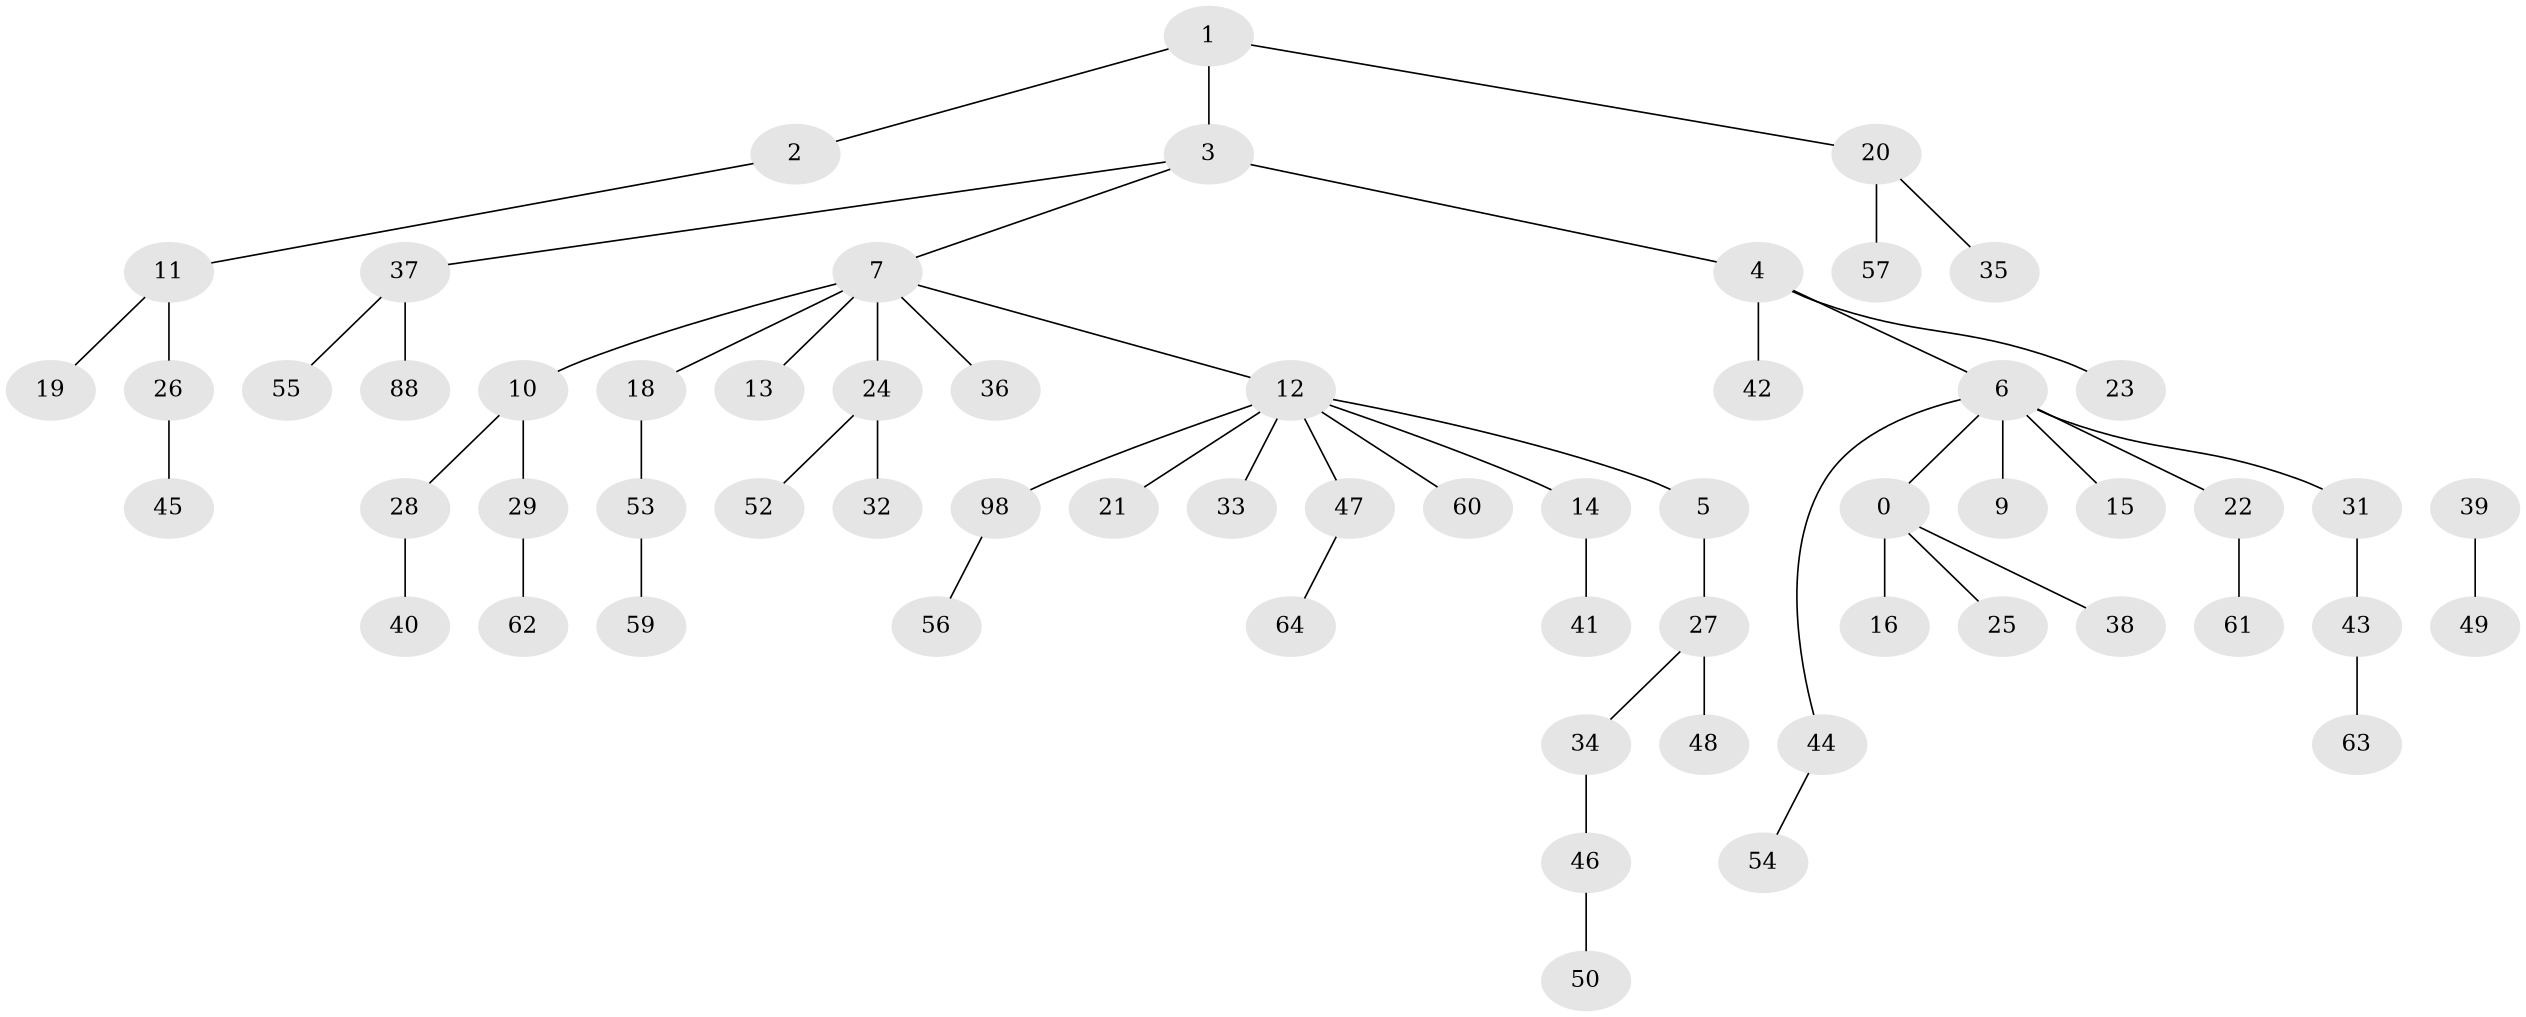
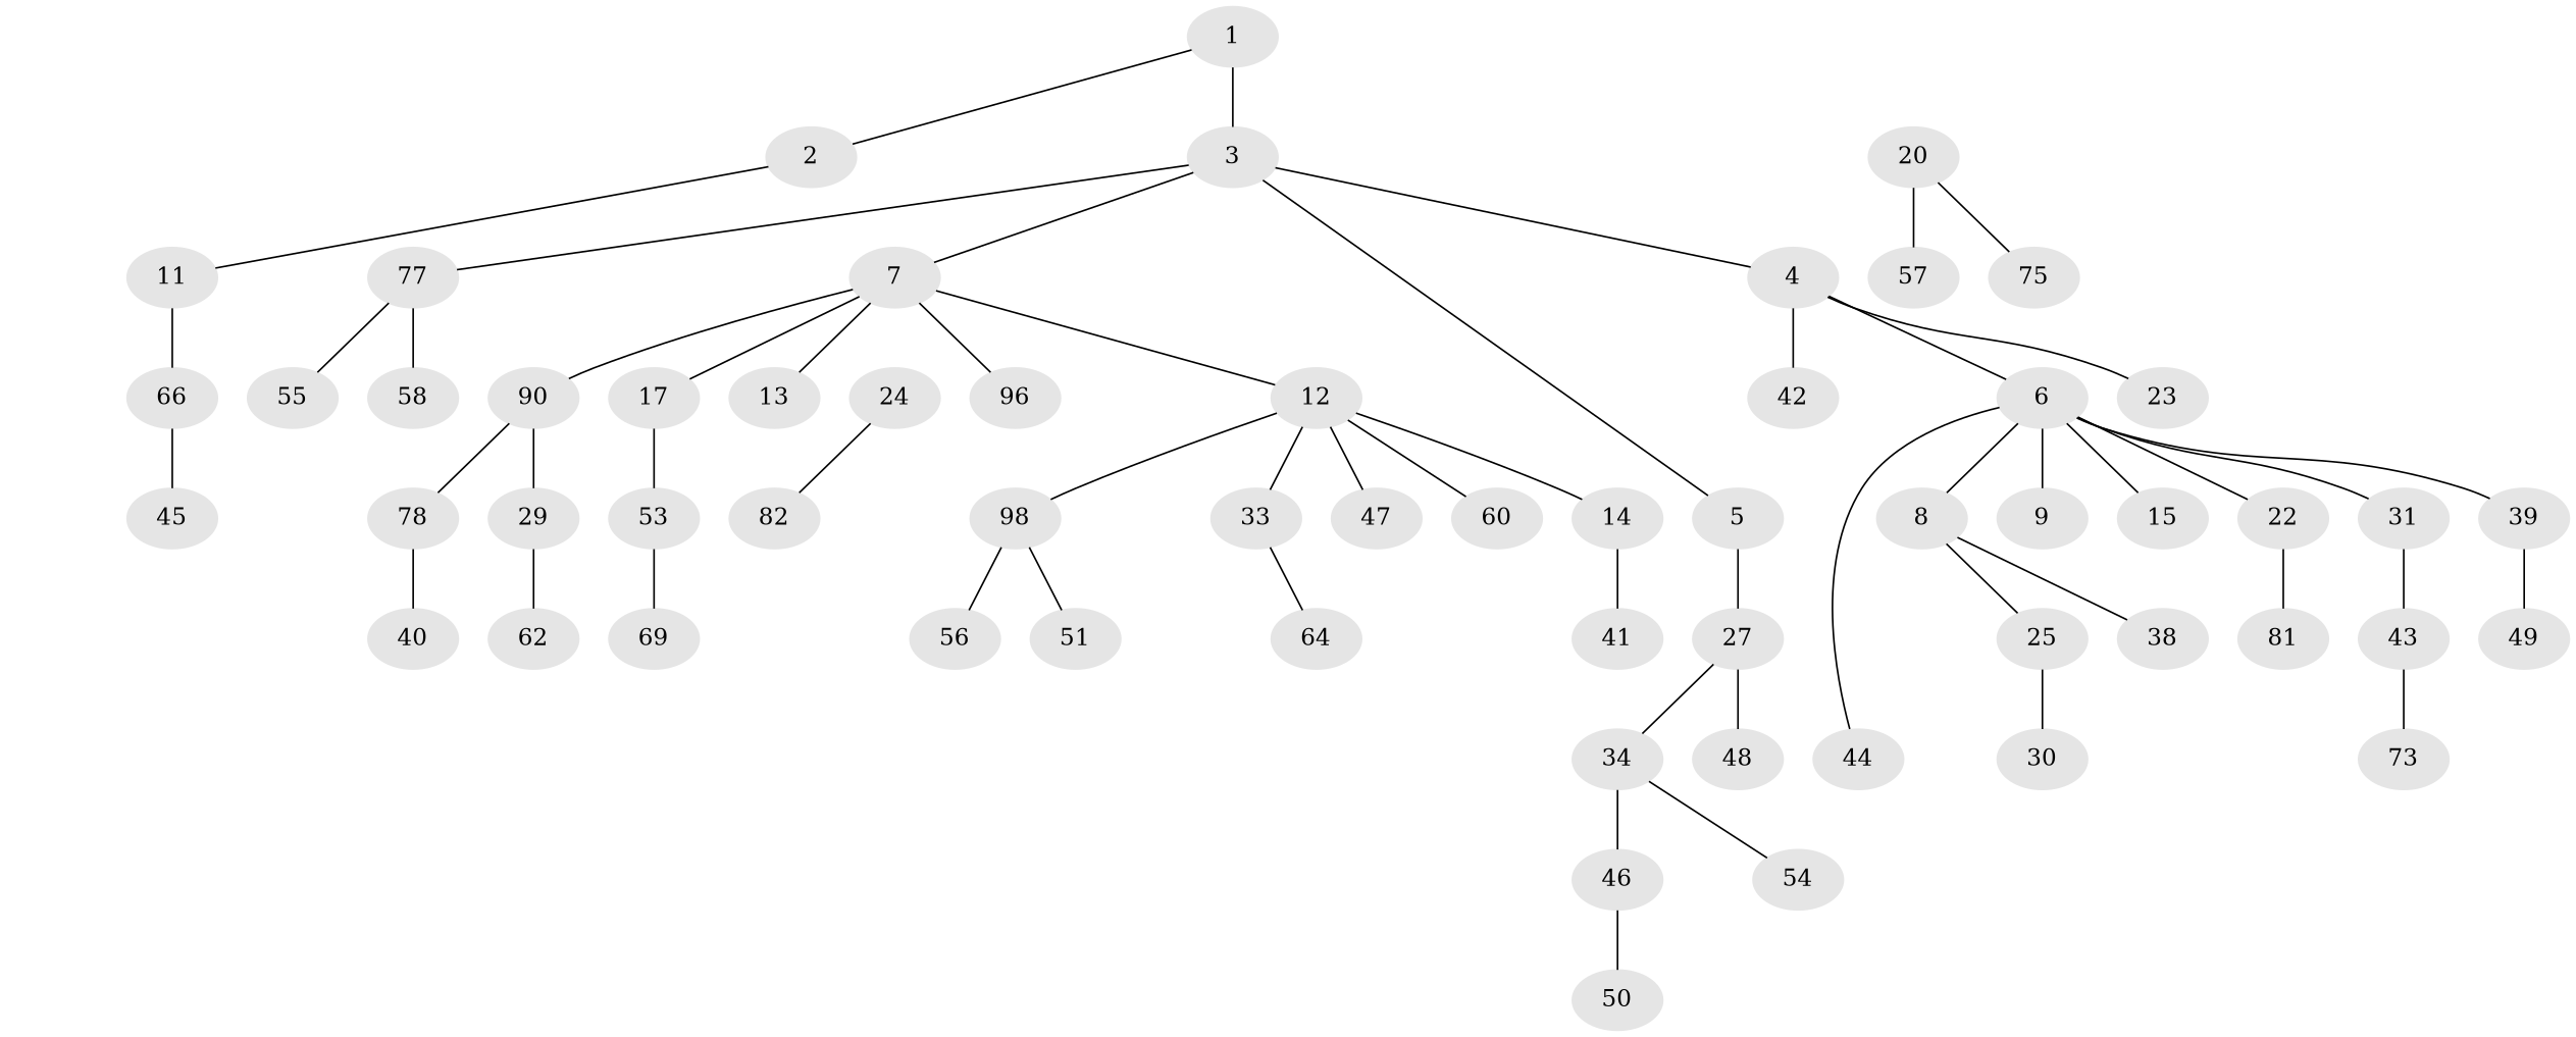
  graph {
    node [color=gray90 style=filled]
    1
    2
    3
    20
    11
    4
    5
    7
-   37
-   35
+   37 [label=77]
+   35 [label=75]
    57
-   19
-   26
+   26 [label=66]
    6
    23
    42
    27
-   10
+   10 [label=90]
    12
    13
-   17 [label=18]
+   17
    24
-   36
+   36 [label=96]
    55
-   58 [label=88]
-   8 [label=0]
+   58
+   8
    9
    15
    22
    31
    39
    44
    34
    48
-   16
    25
    38
-   61
+   61 [label=81]
    43
    49
    54
-   28
+   28 [label=78]
    29
    14
    n45 [label=98]
-   21
    33
    47
    60
    53
-   32
-   52
+   52 [label=82]
+   30
    40
    62
    45
    41
+   51
    56
    64
-   59
+   59 [label=69]
    46
-   63
+   63 [label=73]
    50
    1 -- 2
    1 -- 3
-   1 -- 20
    2 -- 11
    3 -- 4
-   12 -- 5
+   3 -- 5
    3 -- 7
    3 -- 37
    20 -- 35
    20 -- 57
-   11 -- 19
    11 -- 26
    4 -- 6
    4 -- 23
    4 -- 42
    5 -- 27
    7 -- 10
    7 -- 12
    7 -- 13
    7 -- 17
-   7 -- 24
    7 -- 36
    37 -- 55
    37 -- 58
    26 -- 45
    6 -- 8
    6 -- 9
    6 -- 15
    6 -- 22
    6 -- 31
+   6 -- 39
    6 -- 44
    27 -- 34
    27 -- 48
    10 -- 28
    10 -- 29
    12 -- 14
    12 -- n45
-   12 -- 21
    12 -- 33
    12 -- 47
    12 -- 60
    17 -- 53
-   24 -- 32
    24 -- 52
-   8 -- 16
    8 -- 25
    8 -- 38
    22 -- 61
    31 -- 43
    39 -- 49
-   44 -- 54
+   34 -- 54
    34 -- 46
+   25 -- 30
    43 -- 63
    28 -- 40
    29 -- 62
    14 -- 41
+   n45 -- 51
    n45 -- 56
-   47 -- 64
+   33 -- 64
    53 -- 59
    46 -- 50
  }
